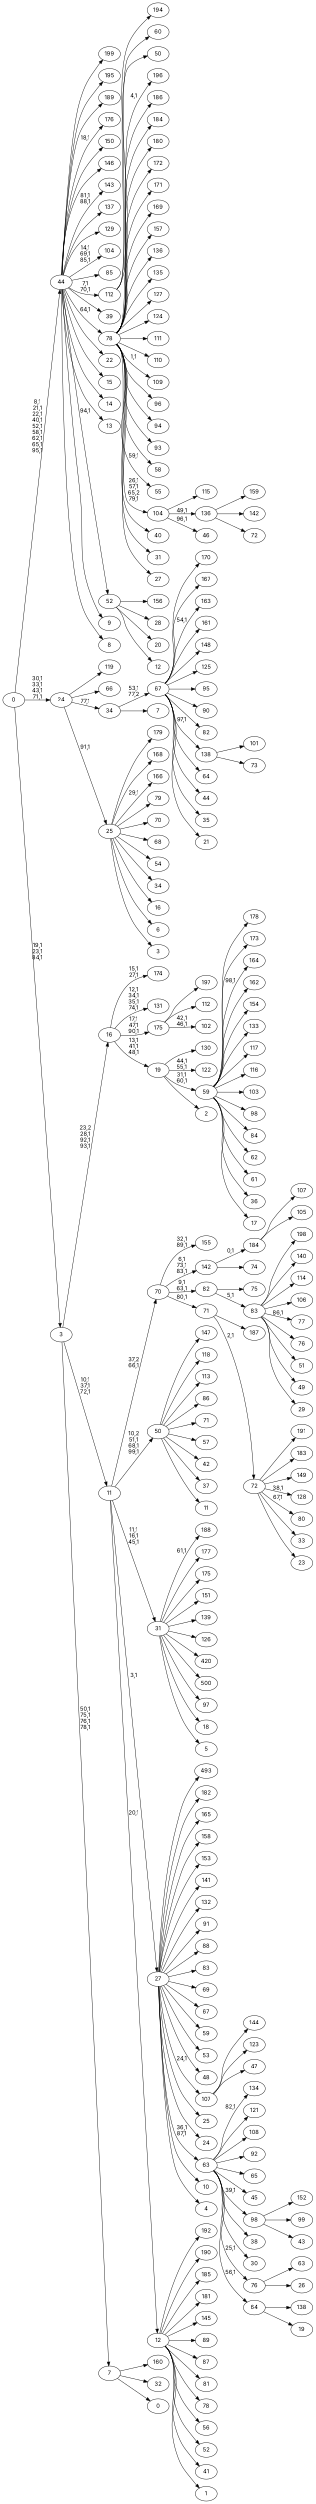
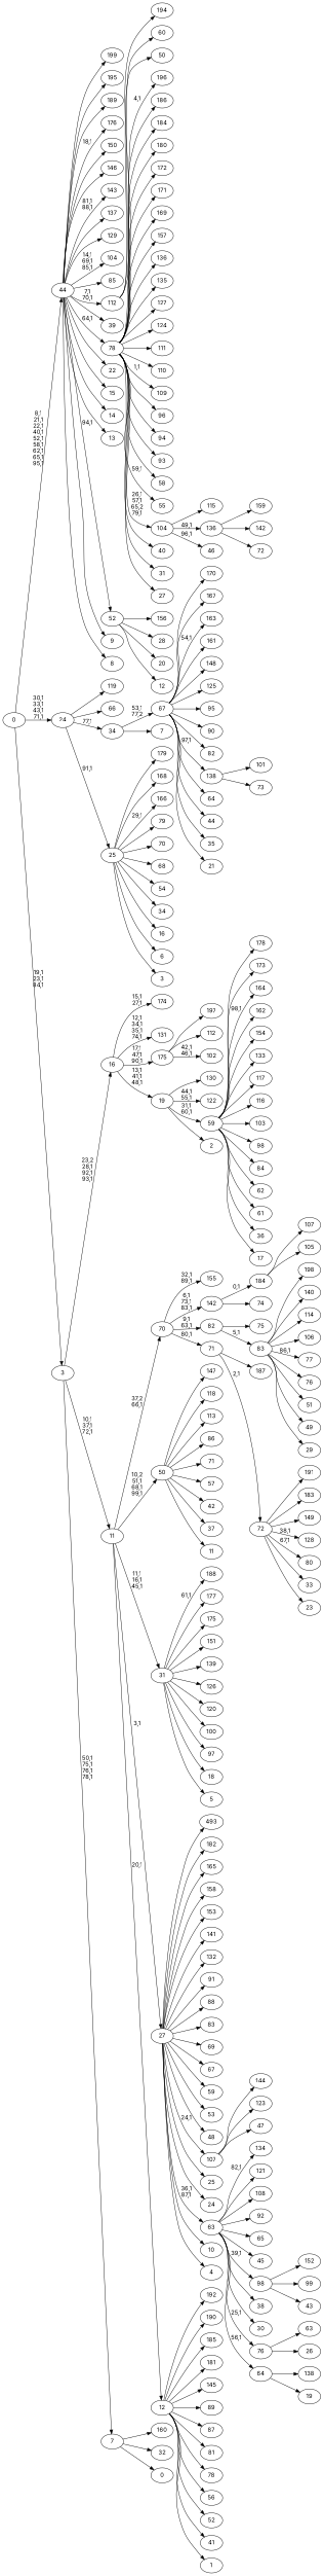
  digraph {
    fontname=Inter
    rankdir=LR
    node [fontname=Inter]
    edge [fontname=Inter]
    n1 [label=199]
    n2 [label=198]
    n3 [label=197]
    n4 [label=196]
    n5 [label=195]
    n6 [label=194]
    n7 [label=493]
    n8 [label=192]
    n9 [label=191]
    n10 [label=190]
    n11 [label=189]
    n12 [label=188]
    n13 [label=187]
    n14 [label=186]
    n15 [label=185]
    n16 [label=184]
    n17 [label=183]
    n18 [label=182]
    n19 [label=181]
    n20 [label=180]
    n21 [label=179]
    n22 [label=178]
    n23 [label=177]
    n24 [label=176]
    n25 [label=175]
    n26 [label=174]
    n27 [label=173]
    n28 [label=172]
    n29 [label=171]
    n30 [label=170]
    n31 [label=169]
    n32 [label=168]
    n33 [label=167]
    n34 [label=166]
    n35 [label=165]
    n36 [label=164]
    n37 [label=163]
    n38 [label=162]
    n39 [label=161]
    n40 [label=160]
    n41 [label=159]
    n42 [label=158]
    n43 [label=157]
    n44 [label=156]
    n45 [label=155]
    n46 [label=154]
    n47 [label=153]
    n48 [label=152]
    n49 [label=151]
    n50 [label=150]
    n51 [label=149]
    n52 [label=148]
    n53 [label=147]
    n54 [label=146]
    n55 [label=145]
    n56 [label=144]
    n57 [label=143]
    n58 [label=142]
    n59 [label=141]
    n60 [label=140]
    n61 [label=139]
    n62 [label=138]
    n63 [label=137]
    n64 [label=136]
    n65 [label=135]
    n66 [label=134]
    n67 [label=133]
    n68 [label=132]
    n69 [label=131]
    n70 [label=130]
    n71 [label=129]
    n72 [label=128]
    n73 [label=127]
    n74 [label=126]
    n75 [label=125]
    n76 [label=124]
    n77 [label=123]
    n78 [label=122]
    n79 [label=121]
-   n80 [label=420]
+   n80 [label=120]
    n81 [label=119]
    n82 [label=118]
    n83 [label=117]
    n84 [label=116]
    n85 [label=115]
    n86 [label=114]
    n87 [label=113]
    n88 [label=112]
    n89 [label=111]
    n90 [label=110]
    n91 [label=109]
    n92 [label=108]
    n93 [label=107]
    n94 [label=106]
    n95 [label=105]
    184
    n97 [label=104]
    n98 [label=103]
    n99 [label=102]
    175
    n101 [label=101]
-   n102 [label=500]
+   n102 [label=100]
    n103 [label=99]
    n104 [label=98]
    n105 [label=97]
    n106 [label=96]
    n107 [label=95]
    n108 [label=94]
    n109 [label=93]
    n110 [label=92]
    n111 [label=91]
    n112 [label=90]
    n113 [label=89]
    n114 [label=88]
    n115 [label=87]
    n116 [label=86]
    n117 [label=85]
    n118 [label=84]
    n119 [label=83]
    n120 [label=82]
    n121 [label=81]
    n122 [label=80]
    n123 [label=79]
    n124 [label=78]
    n125 [label=77]
    n126 [label=76]
    n127 [label=75]
    n128 [label=74]
    142
    n130 [label=73]
    138
    n132 [label=72]
    136
    n134 [label=71]
    n135 [label=70]
    n136 [label=69]
    n137 [label=68]
    n138 [label=67]
    n139 [label=66]
    n140 [label=65]
    n141 [label=64]
    n142 [label=63]
    n143 [label=62]
    n144 [label=61]
    n145 [label=60]
    n146 [label=59]
    n147 [label=58]
    n148 [label=57]
    n149 [label=56]
    n150 [label=55]
    n151 [label=54]
    n152 [label=53]
    n153 [label=52]
    n154 [label=51]
    n155 [label=50]
    112
    n157 [label=49]
    n158 [label=48]
    n159 [label=47]
    107
    n161 [label=46]
    104
    n163 [label=45]
    n164 [label=44]
    n165 [label=43]
    98
    n167 [label=42]
    n168 [label=41]
    n169 [label=40]
    n170 [label=39]
    n171 [label=38]
    n172 [label=37]
    n173 [label=36]
    n174 [label=35]
    n175 [label=34]
    n176 [label=33]
    n177 [label=32]
    n178 [label=31]
    n179 [label=30]
    n180 [label=29]
    83
    82
    n183 [label=28]
    n184 [label=27]
    78
    n186 [label=26]
    76
    n188 [label=25]
    n189 [label=24]
    n190 [label=23]
    72
    71
    70
    n194 [label=22]
    n195 [label=21]
    67
    n197 [label=20]
    n198 [label=19]
    64
    63
    n201 [label=18]
    n202 [label=17]
    59
    n204 [label=16]
    n205 [label=15]
    n206 [label=14]
    n207 [label=13]
    n208 [label=12]
    52
    n210 [label=11]
    50
    n212 [label=10]
    n213 [label=9]
    n214 [label=8]
    44
    n216 [label=7]
    34
    n218 [label=6]
    n219 [label=5]
    31
    n221 [label=4]
    27
    n223 [label=3]
    25
    24
    n226 [label=2]
    19
    16
    n229 [label=1]
    12
    11
    n232 [label=0]
    7
    3
    0
    184 -> n93
    184 -> n95
    175 -> n3
    175 -> n88
    175 -> n99 [label="42,1\n46,1"]
    142 -> 184 [label="0,1"]
    142 -> n128
    138 -> n101
    138 -> n130
    136 -> n41
    136 -> n58
    136 -> n132
    112 -> n6
    112 -> n145
    112 -> n155
    107 -> n56
    107 -> n77
    107 -> n159
    104 -> n85
    104 -> 136 [label="49,1"]
    104 -> n161 [label="96,1"]
    98 -> n48
    98 -> n103
    98 -> n165
    83 -> n2
    83 -> n60
    83 -> n86
    83 -> n94
    83 -> n125 [label="86,1"]
    83 -> n126
    83 -> n154
    83 -> n157
    83 -> n180
    82 -> n127
    82 -> 83 [label="5,1"]
    78 -> n4 [label="4,1"]
    78 -> n14
    78 -> n16
    78 -> n20
    78 -> n28
    78 -> n29
    78 -> n31
    78 -> n43
    78 -> n64
    78 -> n65
    78 -> n73
    78 -> n76
    78 -> n89
    78 -> n90
    78 -> n91 [label="1,1"]
    78 -> n106
    78 -> n108
    78 -> n109
    78 -> n147
    78 -> n150 [label="59,1"]
    78 -> 104 [label="26,1\n57,1\n65,2\n79,1"]
    78 -> n169
    78 -> n178
    78 -> n184
    76 -> n142
    76 -> n186
    72 -> n9
    72 -> n17
    72 -> n51
    72 -> n72 [label="38,1"]
    72 -> n122 [label="67,1"]
    72 -> n176
    72 -> n190
    71 -> n13
    71 -> 72 [label="2,1"]
    70 -> n45 [label="32,1\n89,1"]
    70 -> 142 [label="6,1\n73,1\n83,1"]
    70 -> 82 [label="9,1\n63,1"]
    70 -> 71 [label="80,1"]
    67 -> n30
    67 -> n33
    67 -> n37 [label="54,1"]
    67 -> n39
    67 -> n52
    67 -> n75
    67 -> n107
    67 -> n112
    67 -> n120
    67 -> 138 [label="97,1"]
    67 -> n141
    67 -> n164
    67 -> n174
    67 -> n195
    64 -> n62
    64 -> n198
    63 -> n66 [label="82,1"]
    63 -> n79
    63 -> n92
    63 -> n110
    63 -> n140
    63 -> n163
    63 -> 98 [label="39,1"]
    63 -> n171
    63 -> n179
    63 -> 76 [label="25,1"]
    63 -> 64 [label="56,1"]
    59 -> n22
    59 -> n27
    59 -> n36 [label="98,1"]
    59 -> n38
    59 -> n46
    59 -> n67
    59 -> n83
    59 -> n84
    59 -> n98
    59 -> n104
    59 -> n118
    59 -> n143
    59 -> n144
    59 -> n173
    59 -> n202
    52 -> n44
    52 -> n183
    52 -> n197
    52 -> n208
    50 -> n53
    50 -> n82
    50 -> n87
    50 -> n116
    50 -> n134
    50 -> n148
    50 -> n167
    50 -> n172
    50 -> n210
    44 -> n1
    44 -> n5
    44 -> n11
    44 -> n24 [label="18,1"]
    44 -> n50
    44 -> n54
    44 -> n57 [label="81,1\n88,1"]
    44 -> n63
    44 -> n71
    44 -> n97 [label="14,1\n69,1\n85,1"]
    44 -> n117
    44 -> 112 [label="7,1\n70,1"]
    44 -> n170
    44 -> 78 [label="64,1"]
    44 -> n194
    44 -> n205
    44 -> n206
    44 -> n207
    44 -> 52 [label="94,1"]
    44 -> n213
    44 -> n214
    34 -> 67 [label="53,1\n77,2"]
    34 -> n216
    31 -> n12 [label="61,1"]
    31 -> n23
    31 -> n25
    31 -> n49
    31 -> n61
    31 -> n74
    31 -> n80
    31 -> n102
    31 -> n105
    31 -> n201
    31 -> n219
    27 -> n7
    27 -> n18
    27 -> n35
    27 -> n42
    27 -> n47
    27 -> n59
    27 -> n68
    27 -> n111
    27 -> n114
    27 -> n119
    27 -> n136
    27 -> n138
    27 -> n146
    27 -> n152
    27 -> n158
    27 -> 107 [label="24,1"]
    27 -> n188
    27 -> n189
    27 -> 63 [label="36,1\n87,1"]
    27 -> n212
    27 -> n221
    25 -> n21
    25 -> n32
    25 -> n34 [label="29,1"]
    25 -> n123
    25 -> n135
    25 -> n137
    25 -> n151
    25 -> n175
    25 -> n204
    25 -> n218
    25 -> n223
    24 -> n81
    24 -> n139
    24 -> 34 [label="77,1"]
    24 -> 25 [label="91,1"]
    19 -> n70
    19 -> n78 [label="44,1\n55,1"]
    19 -> 59 [label="31,1\n60,1"]
    19 -> n226
    16 -> n26 [label="15,1\n27,1"]
    16 -> n69 [label="12,1\n34,1\n35,1\n74,1"]
    16 -> 175 [label="17,1\n47,1\n90,1"]
    16 -> 19 [label="13,1\n41,1\n48,1"]
    12 -> n8
    12 -> n10
    12 -> n15
    12 -> n19
    12 -> n55
    12 -> n113
    12 -> n115
    12 -> n121
    12 -> n124
    12 -> n149
    12 -> n153
    12 -> n168
    12 -> n229
    11 -> 70 [label="37,2\n66,1"]
    11 -> 50 [label="10,2\n51,1\n68,1\n99,1"]
    11 -> 31 [label="11,1\n16,1\n45,1"]
    11 -> 27 [label="3,1"]
    11 -> 12 [label="20,1"]
    7 -> n40
    7 -> n177
    7 -> n232
    3 -> 16 [label="23,2\n28,1\n92,1\n93,1"]
    3 -> 11 [label="10,1\n37,1\n72,1"]
    3 -> 7 [label="50,1\n75,1\n76,1\n78,1"]
    0 -> 44 [label="8,1\n21,1\n22,1\n40,1\n52,1\n58,1\n62,1\n65,1\n95,1"]
    0 -> 24 [label="30,1\n33,1\n43,1\n71,1"]
    0 -> 3 [label="19,1\n23,1\n84,1"]
  }
